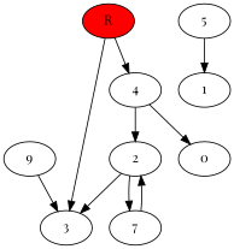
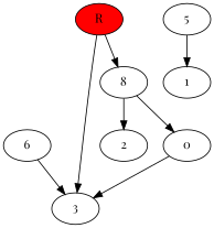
  digraph {
    fontname="Playfair Display"
    node [fontname="Playfair Display"]
    edge [fontname="Playfair Display"]
    2
-   7
    n3 [label=0]
    3
    5
    1
-   6 [label=9]
-   8 [label=4]
+   6
+   8
    R [fillcolor="#ff0000" style=filled]
-   2 -> 7
-   7 -> 2
-   2 -> 3
+   n3 -> 3
    5 -> 1
    6 -> 3
    8 -> 2
    8 -> n3
    R -> 3
    R -> 8
  }
